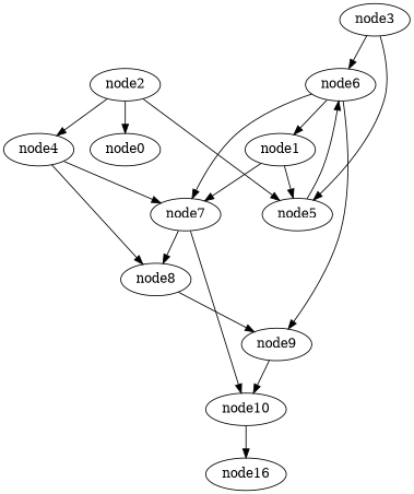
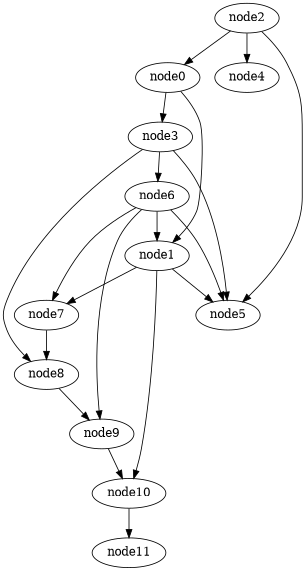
  digraph {
    node10
-   node11 [label=node16]
+   node11
    node9
    node8
    node7
    node6
    node1
    node5
    node4
    node3
    node2
    node0
    node10 -> node11
    node9 -> node10
    node8 -> node9
-   node7 -> node10
+   node1 -> node10
    node7 -> node8
    node6 -> node9
    node6 -> node7
    node6 -> node1
    node1 -> node7
    node1 -> node5
-   node5 -> node6
-   node4 -> node8
-   node4 -> node7
+   node6 -> node5
+   node3 -> node8
    node3 -> node6
    node3 -> node5
    node2 -> node5
    node2 -> node4
    node2 -> node0
+   node0 -> node1
+   node0 -> node3
  }
